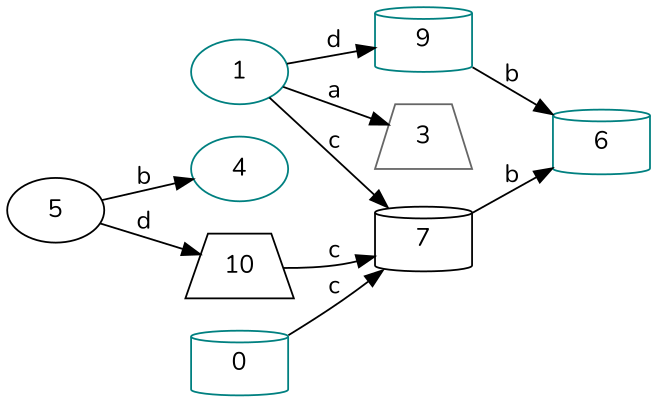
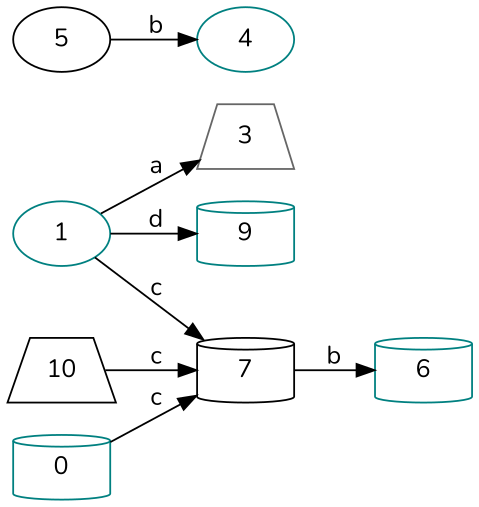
  strict digraph {
    fontname=Nunito
    rankdir=LR
    node [color=teal fontname=Nunito shape=cylinder]
    edge [fontname=Nunito]
    1 [shape=ellipse]
    3 [color=gray40 shape=trapezium]
    7 [color=black]
    9
    6
    n6 [color=black label=5 shape=ellipse]
    4 [shape=ellipse]
    10 [color=black shape=trapezium]
    0
    1 -> 3 [label=a]
    1 -> 7 [label=c]
    1 -> 9 [label=d]
    7 -> 6 [label=b]
-   9 -> 6 [label=b]
    n6 -> 4 [label=b]
-   n6 -> 10 [label=d]
    10 -> 7 [label=c]
    0 -> 7 [label=c]
  }
